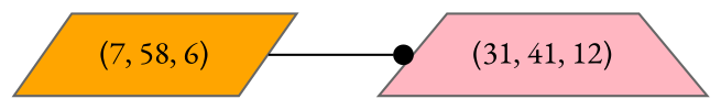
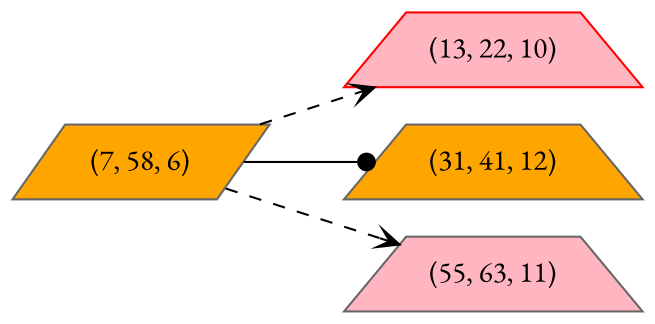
  digraph {
    fontname="EB Garamond"
    rankdir=LR
    node [color=gray40 fillcolor=orange fontname="EB Garamond" shape=trapezium style=filled]
    edge [arrowhead=vee fontname="EB Garamond" style=dashed]
    n1 [label="(7, 58, 6)" shape=parallelogram]
-   "(31, 41, 12)" [fillcolor=lightpink]
+   "(13, 22, 10)" [color=red fillcolor=lightpink]
+   "(31, 41, 12)"
+   "(55, 63, 11)" [fillcolor=lightpink]
+   n1 -> "(13, 22, 10)"
    n1 -> "(31, 41, 12)" [arrowhead=dot style=solid]
+   n1 -> "(55, 63, 11)"
  }
